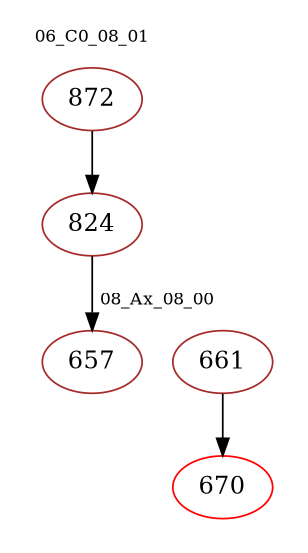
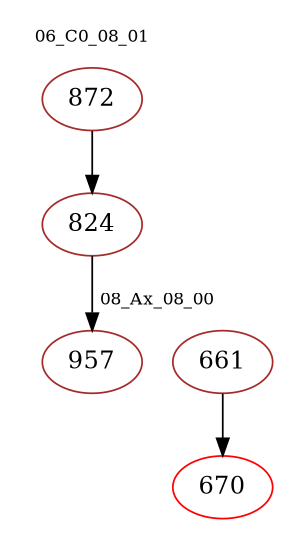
  digraph {
    node [color=brown]
    edge [color=black]
    n1 [label=661]
-   n2 [label=657]
+   n2 [label=957]
    n3 [color=red label=670]
    n4 [label=872]
    n5 [label=824]
    subgraph cluster_1 {
      color=white
      fontsize=10
      label="08_Ax_08_00"
      n1
      n2
      n3
    }
    subgraph cluster_2 {
      color=white
      fontsize=10
      label="06_C0_08_01"
      n4
      n5
    }
    n1 -> n3
    n4 -> n5
    n5 -> n2
  }
